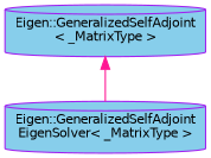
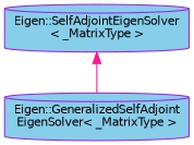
  digraph {
    node [color=purple fillcolor=skyblue fontname=Helvetica fontsize=10 shape=cylinder style=filled]
-   n1 [fontcolor=black height=0.2 label="Eigen::GeneralizedSelfAdjoint\l\< _MatrixType \>" width=0.4]
+   n1 [fontcolor=black height=0.2 label="Eigen::SelfAdjointEigenSolver\l\< _MatrixType \>" width=0.4]
    n2 [height=0.2 label="Eigen::GeneralizedSelfAdjoint\lEigenSolver\< _MatrixType \>" width=0.4]
    n1 -> n2 [color=deeppink dir=back fontname=Helvetica fontsize=10 labelfontname=Helvetica labelfontsize=10 style=solid]
  }
